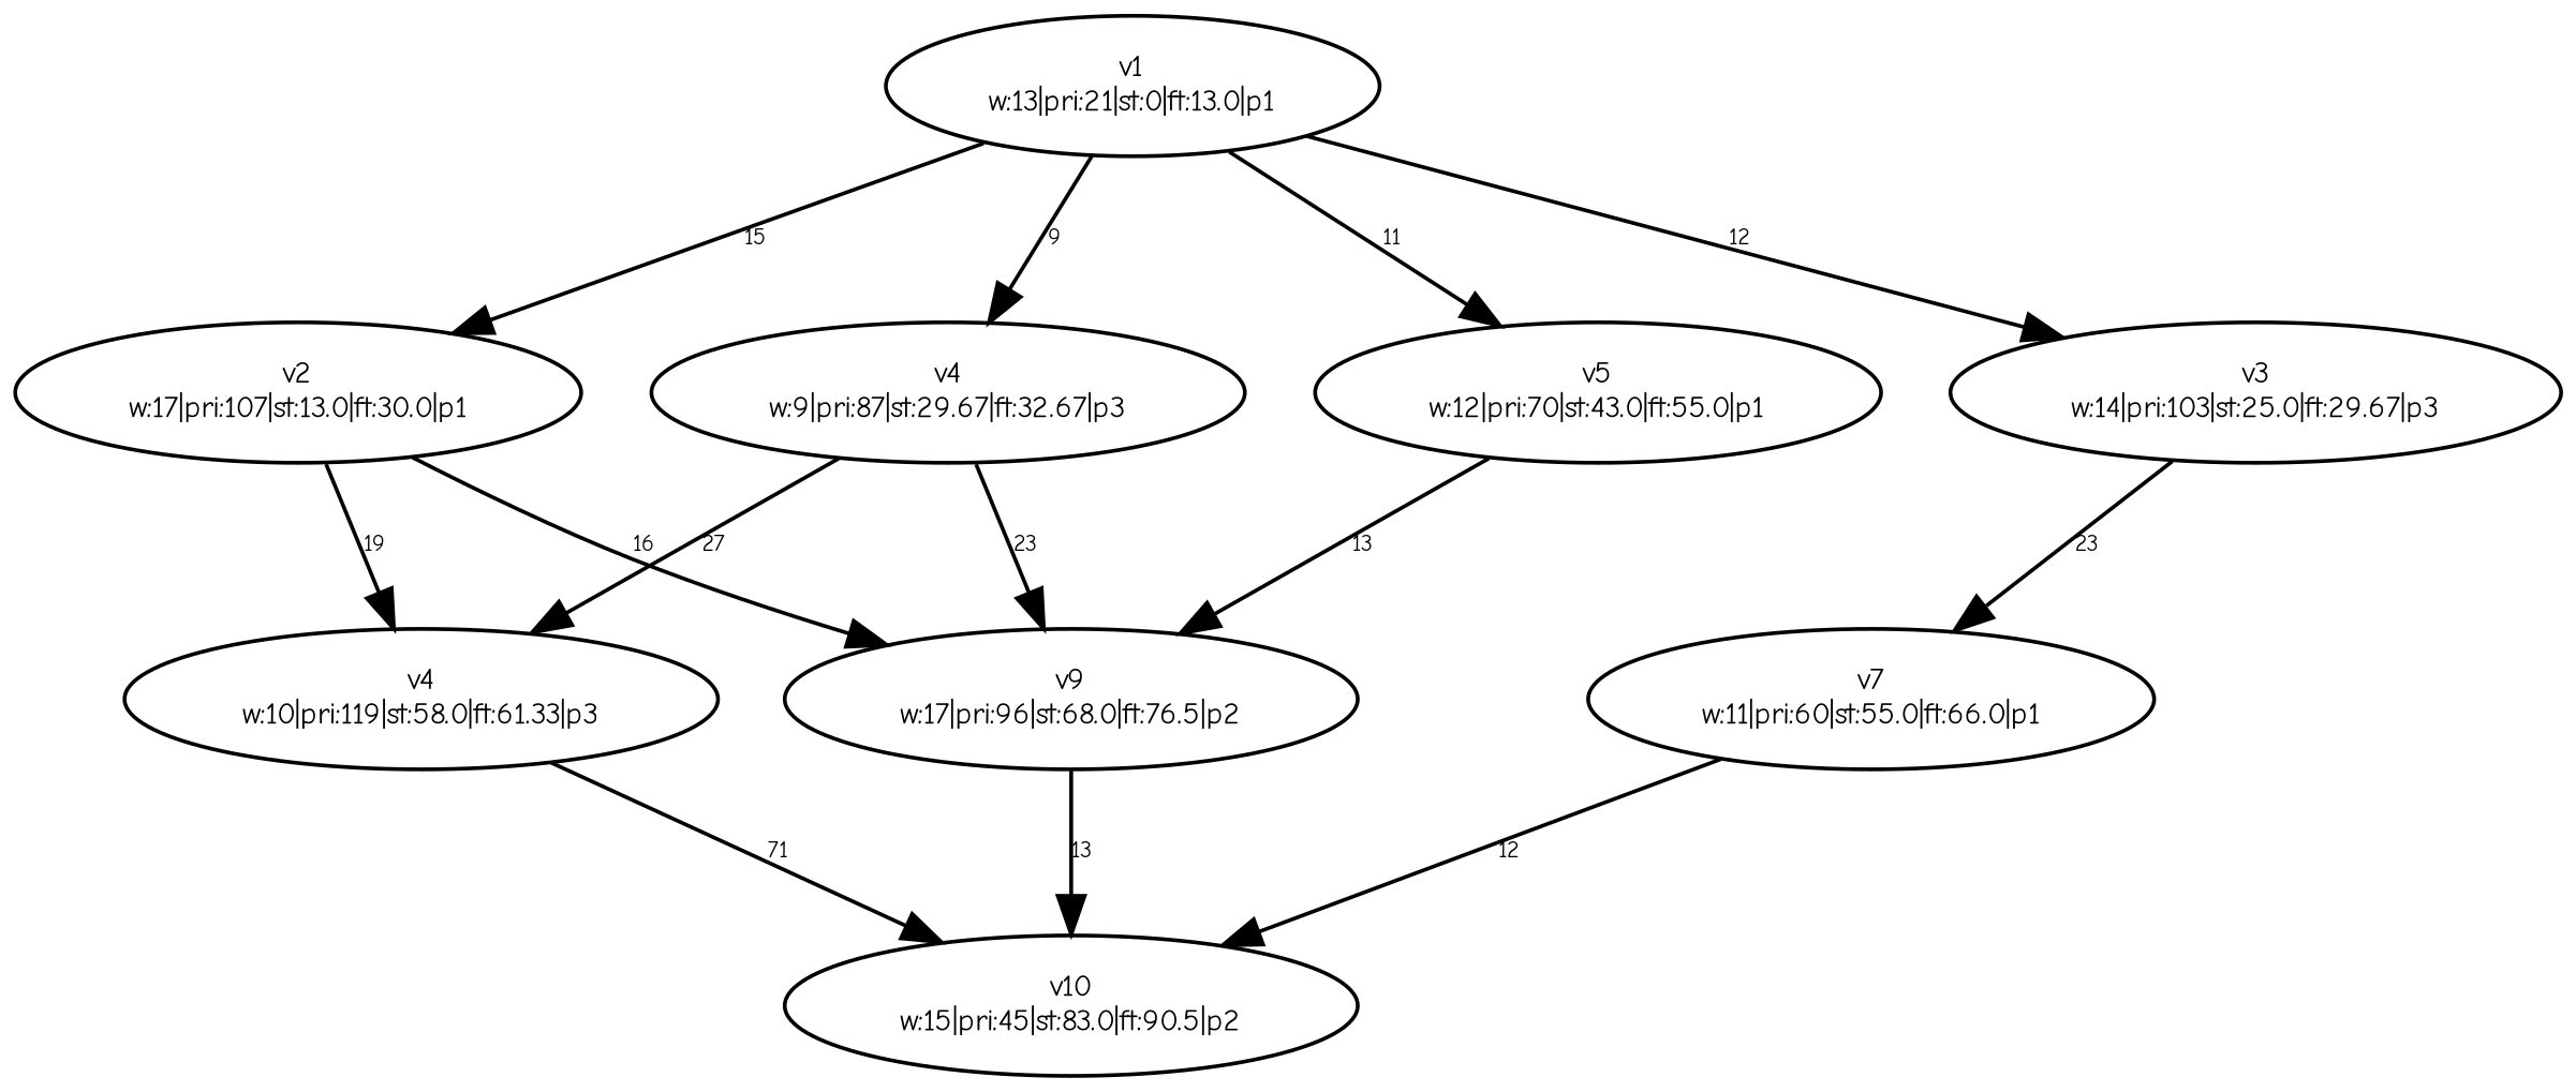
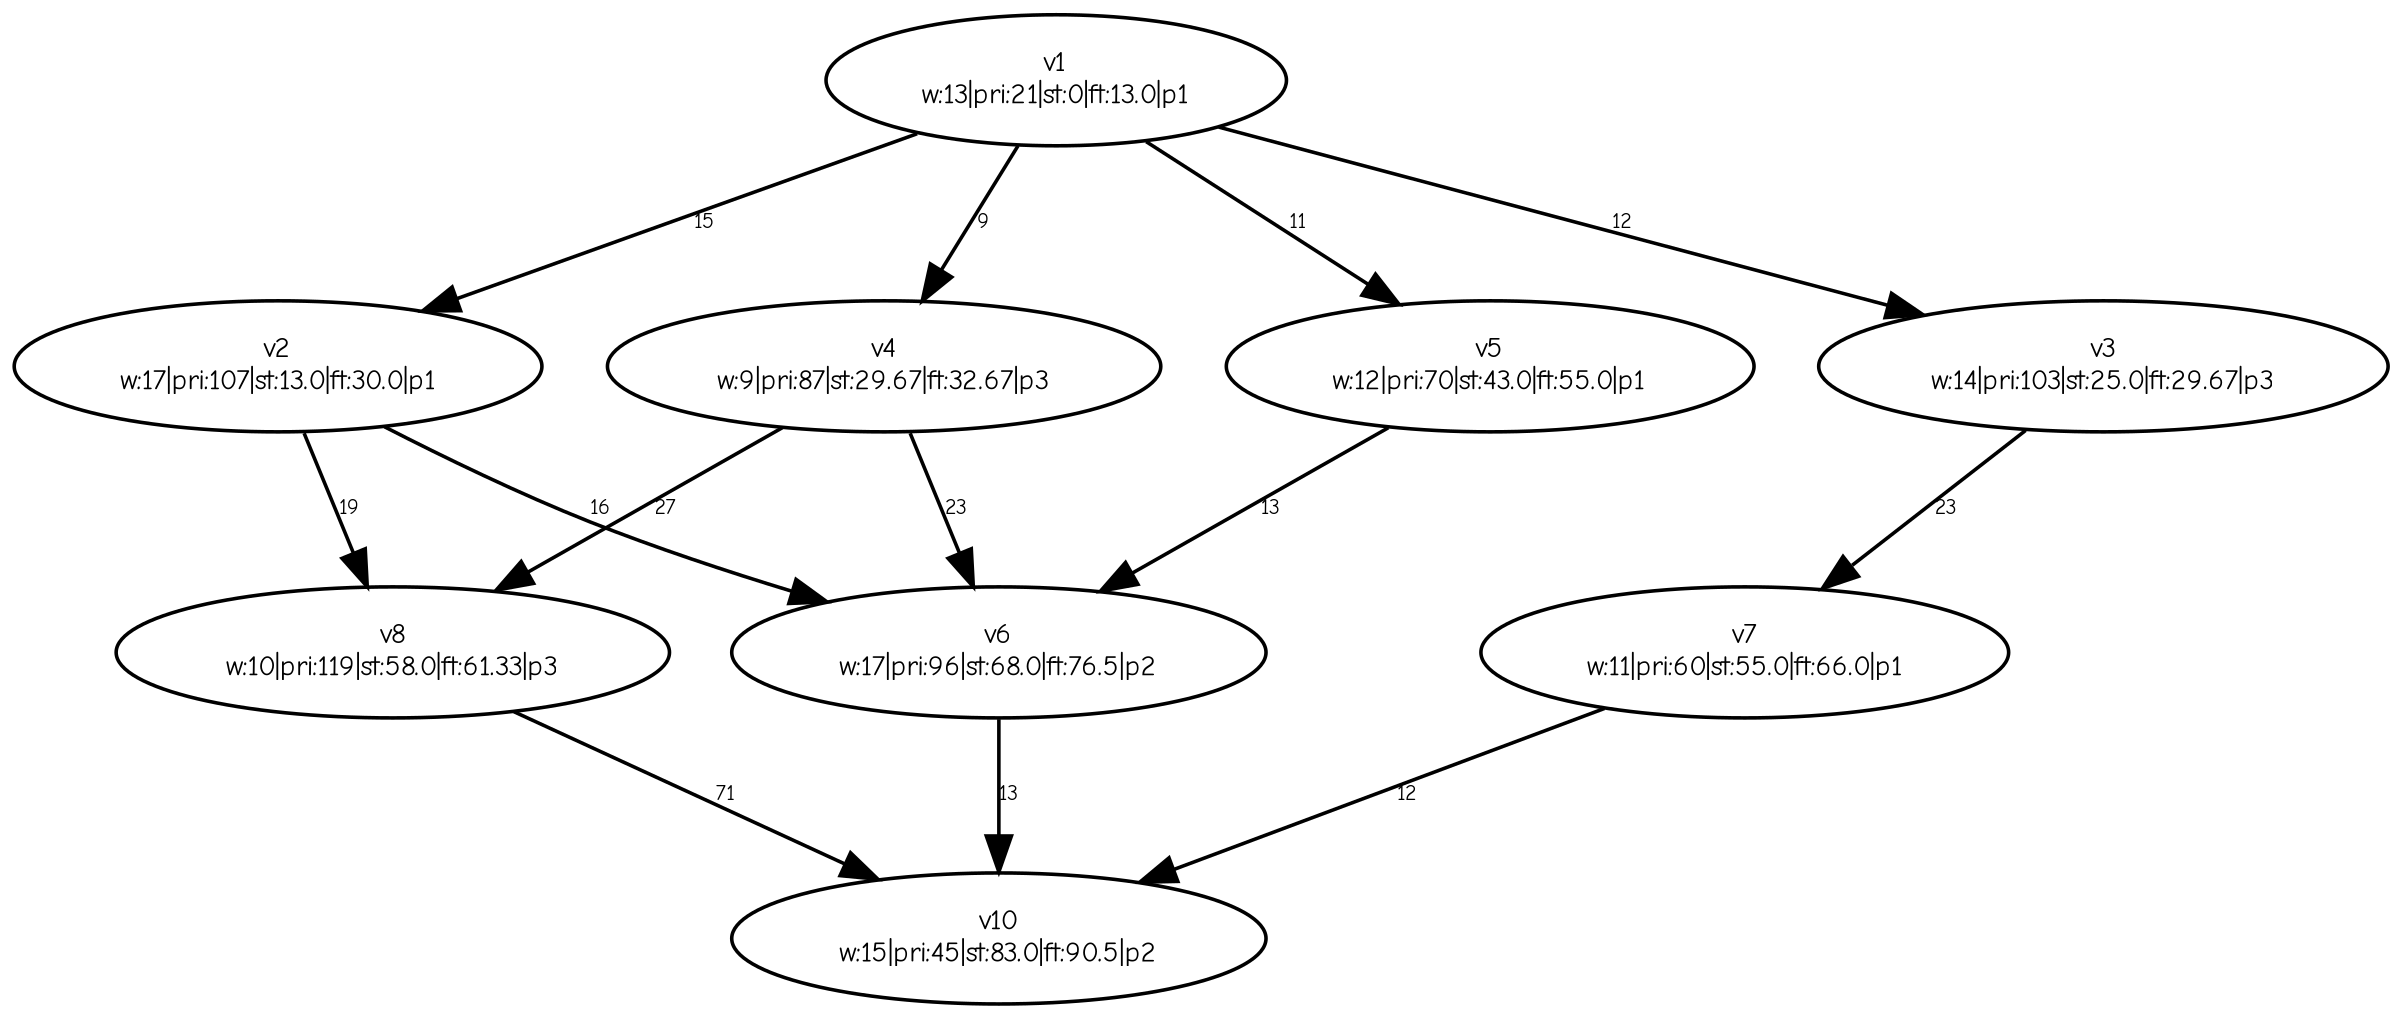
  digraph {
    fontname="Comic Neue"
    node [fontname="Comic Neue" fontsize=8.0]
    edge [constraint=true fontname="Comic Neue" fontsize=6.0]
    n1 [label="v1\nw:13|pri:21|st:0|ft:13.0|p1"]
    n2 [label="v2\nw:17|pri:107|st:13.0|ft:30.0|p1"]
    n3 [label="v3\nw:14|pri:103|st:25.0|ft:29.67|p3"]
    n4 [label="v4\nw:9|pri:87|st:29.67|ft:32.67|p3"]
    n5 [label="v5\nw:12|pri:70|st:43.0|ft:55.0|p1"]
-   n6 [label="v4\nw:10|pri:119|st:58.0|ft:61.33|p3"]
-   n7 [label="v9\nw:17|pri:96|st:68.0|ft:76.5|p2"]
+   n6 [label="v8\nw:10|pri:119|st:58.0|ft:61.33|p3"]
+   n7 [label="v6\nw:17|pri:96|st:68.0|ft:76.5|p2"]
    n8 [label="v7\nw:11|pri:60|st:55.0|ft:66.0|p1"]
    n9 [label="v10\nw:15|pri:45|st:83.0|ft:90.5|p2"]
    n1 -> n2 [label=15]
    n1 -> n3 [label=12]
    n1 -> n4 [label=9]
    n1 -> n5 [label=11]
    n2 -> n6 [label=19]
    n2 -> n7 [label=16]
    n3 -> n8 [label=23]
    n4 -> n6 [label=27]
    n4 -> n7 [label=23]
    n5 -> n7 [label=13]
    n6 -> n9 [label=71]
    n7 -> n9 [label=13]
    n8 -> n9 [label=12]
  }
